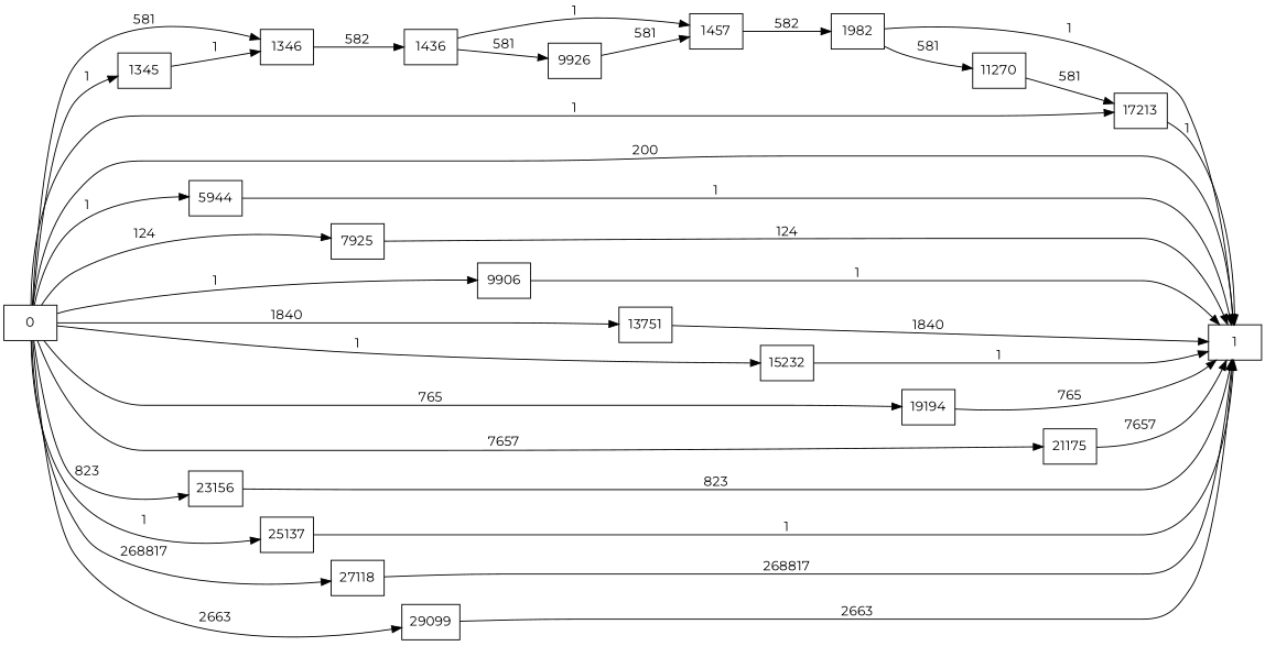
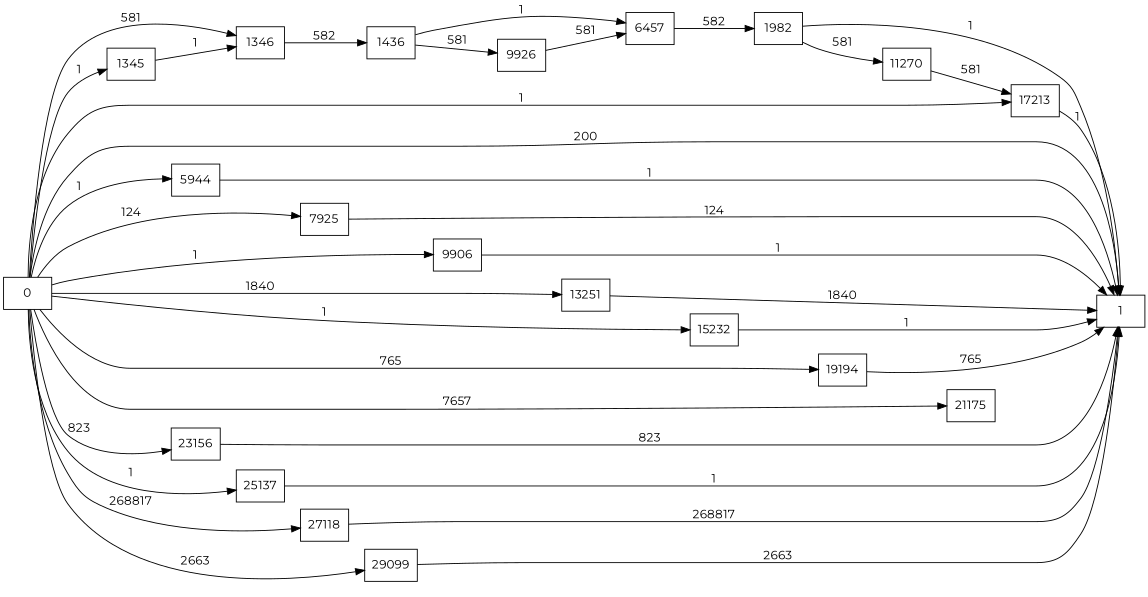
  digraph {
    fontname=Montserrat
    rankdir=LR
    node [fontname=Montserrat shape=rectangle]
    edge [fontname=Montserrat]
    1345
    1346
    1436
-   1457
+   1457 [label=6457]
    9926
    1982
    1
    11270
    17213
    5944
    7925
    9906
-   13251 [label=13751]
+   13251
    15232
    19194
    21175
    23156
    25137
    27118
    29099
    0
    1345 -> 1346 [label=1]
    1346 -> 1436 [label=582]
    1436 -> 1457 [label=1]
    1436 -> 9926 [label=581]
    1457 -> 1982 [label=582]
    9926 -> 1457 [label=581]
    1982 -> 1 [label=1]
    1982 -> 11270 [label=581]
    11270 -> 17213 [label=581]
    17213 -> 1 [label=1]
    5944 -> 1 [label=1]
    7925 -> 1 [label=124]
    9906 -> 1 [label=1]
    13251 -> 1 [label=1840]
    15232 -> 1 [label=1]
    19194 -> 1 [label=765]
-   21175 -> 1 [label=7657]
    23156 -> 1 [label=823]
    25137 -> 1 [label=1]
    27118 -> 1 [label=268817]
    29099 -> 1 [label=2663]
    0 -> 1345 [label=1]
    0 -> 1346 [label=581]
    0 -> 1 [label=200]
    0 -> 17213 [label=1]
    0 -> 5944 [label=1]
    0 -> 7925 [label=124]
    0 -> 9906 [label=1]
    0 -> 13251 [label=1840]
    0 -> 15232 [label=1]
    0 -> 19194 [label=765]
    0 -> 21175 [label=7657]
    0 -> 23156 [label=823]
    0 -> 25137 [label=1]
    0 -> 27118 [label=268817]
    0 -> 29099 [label=2663]
  }
